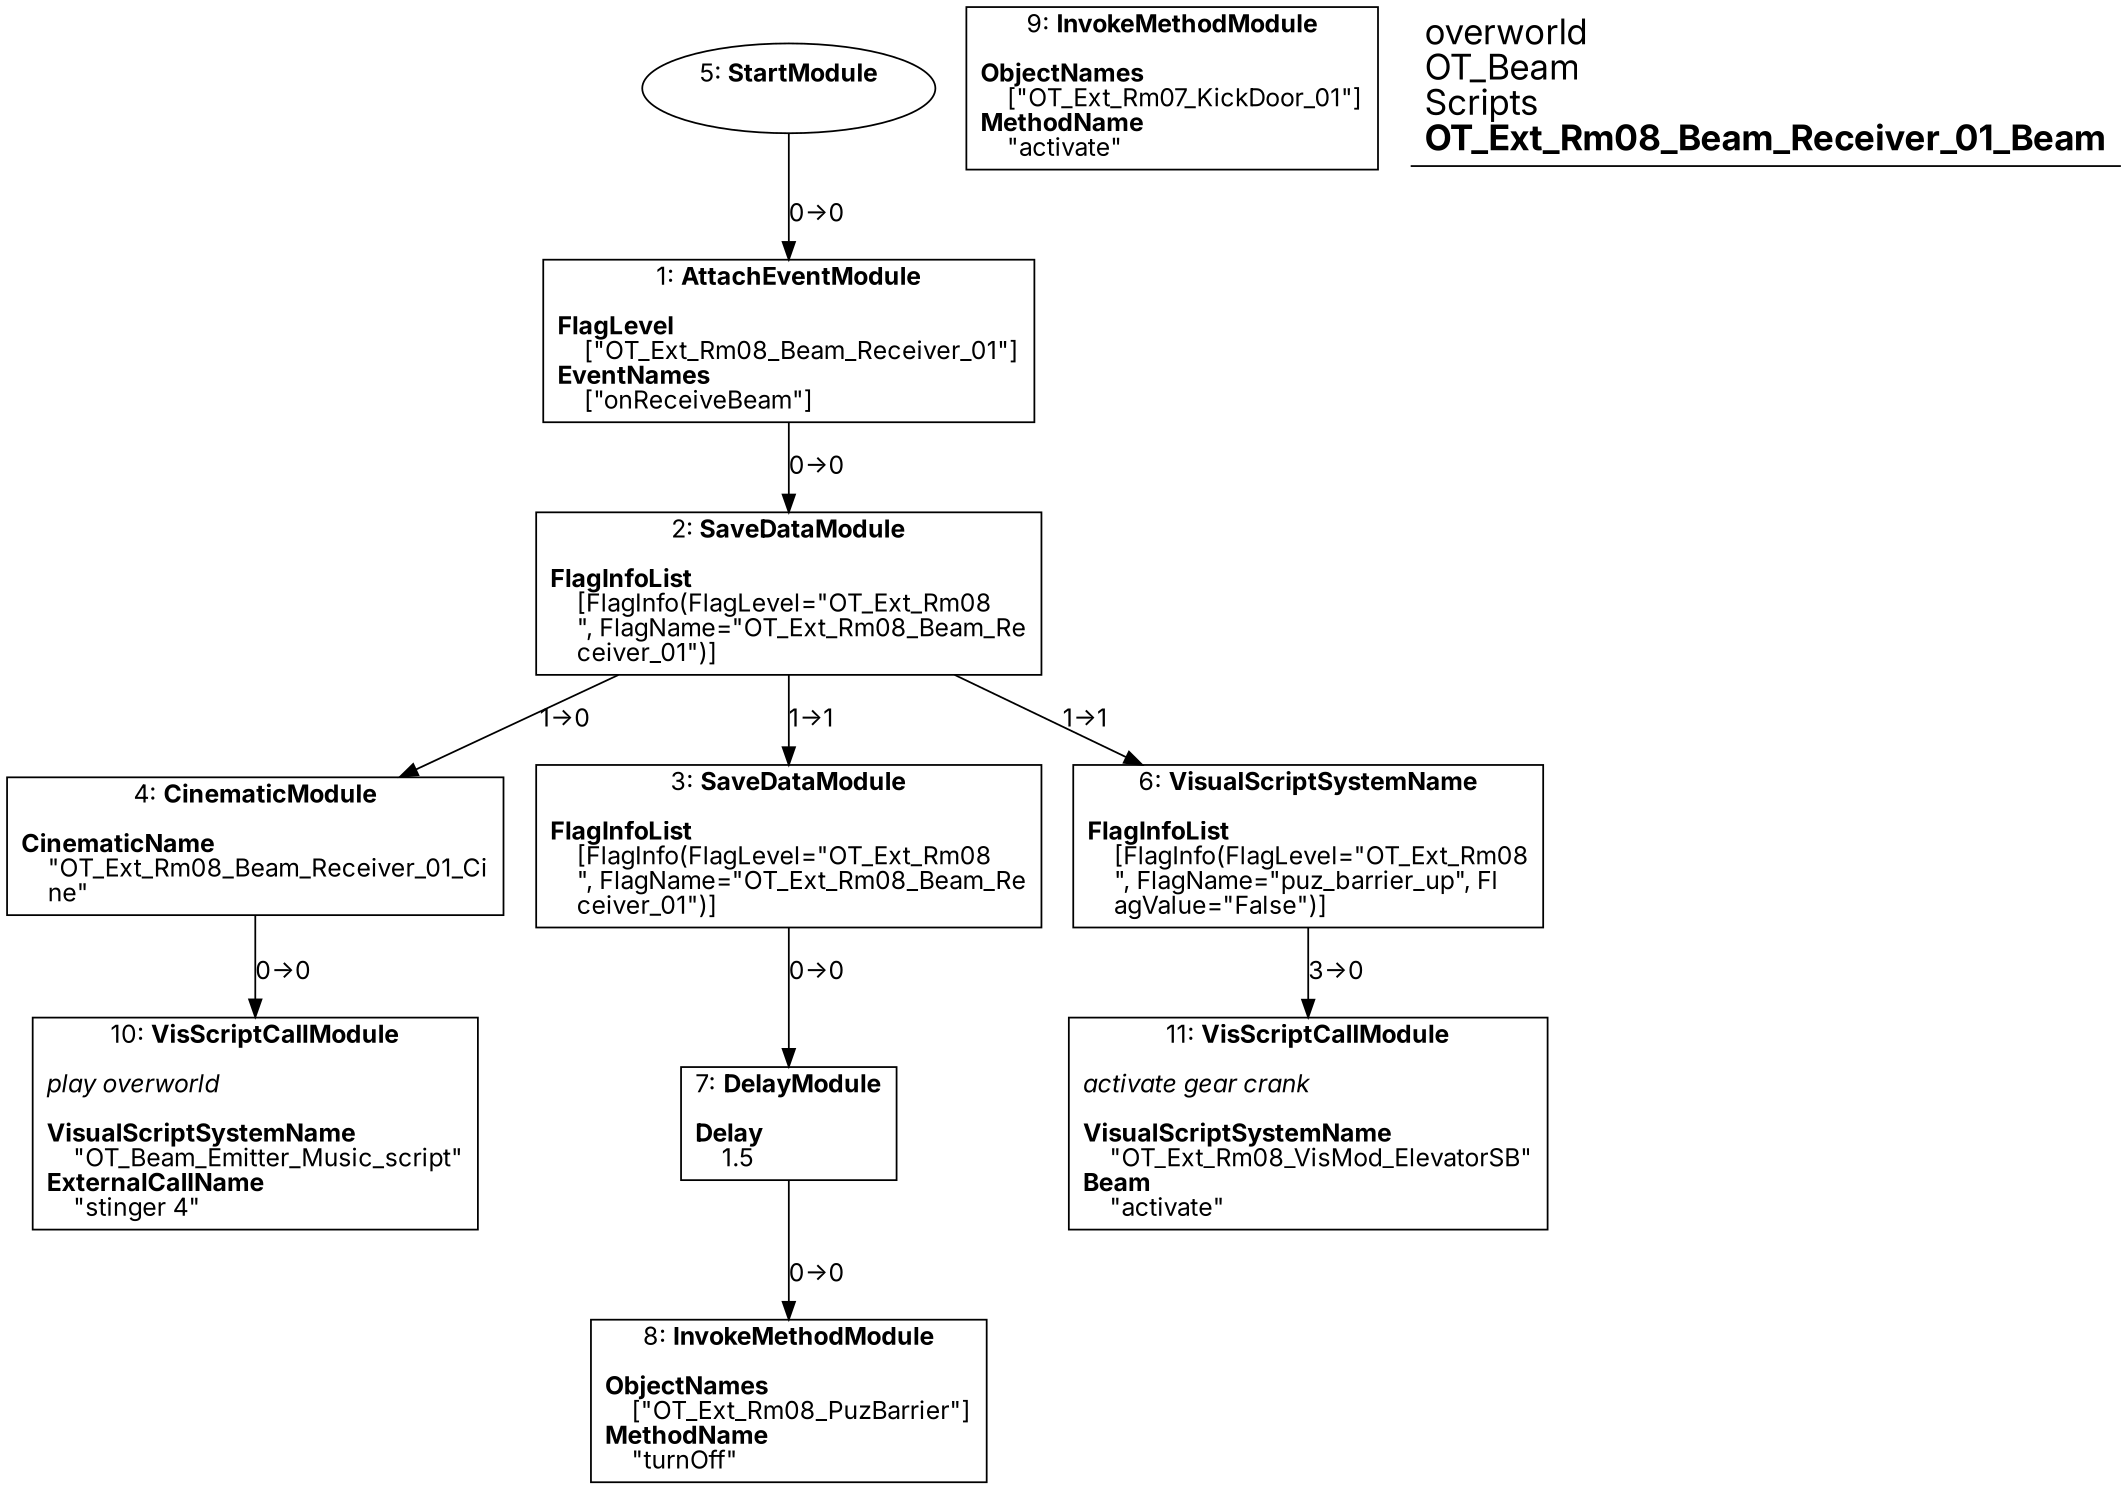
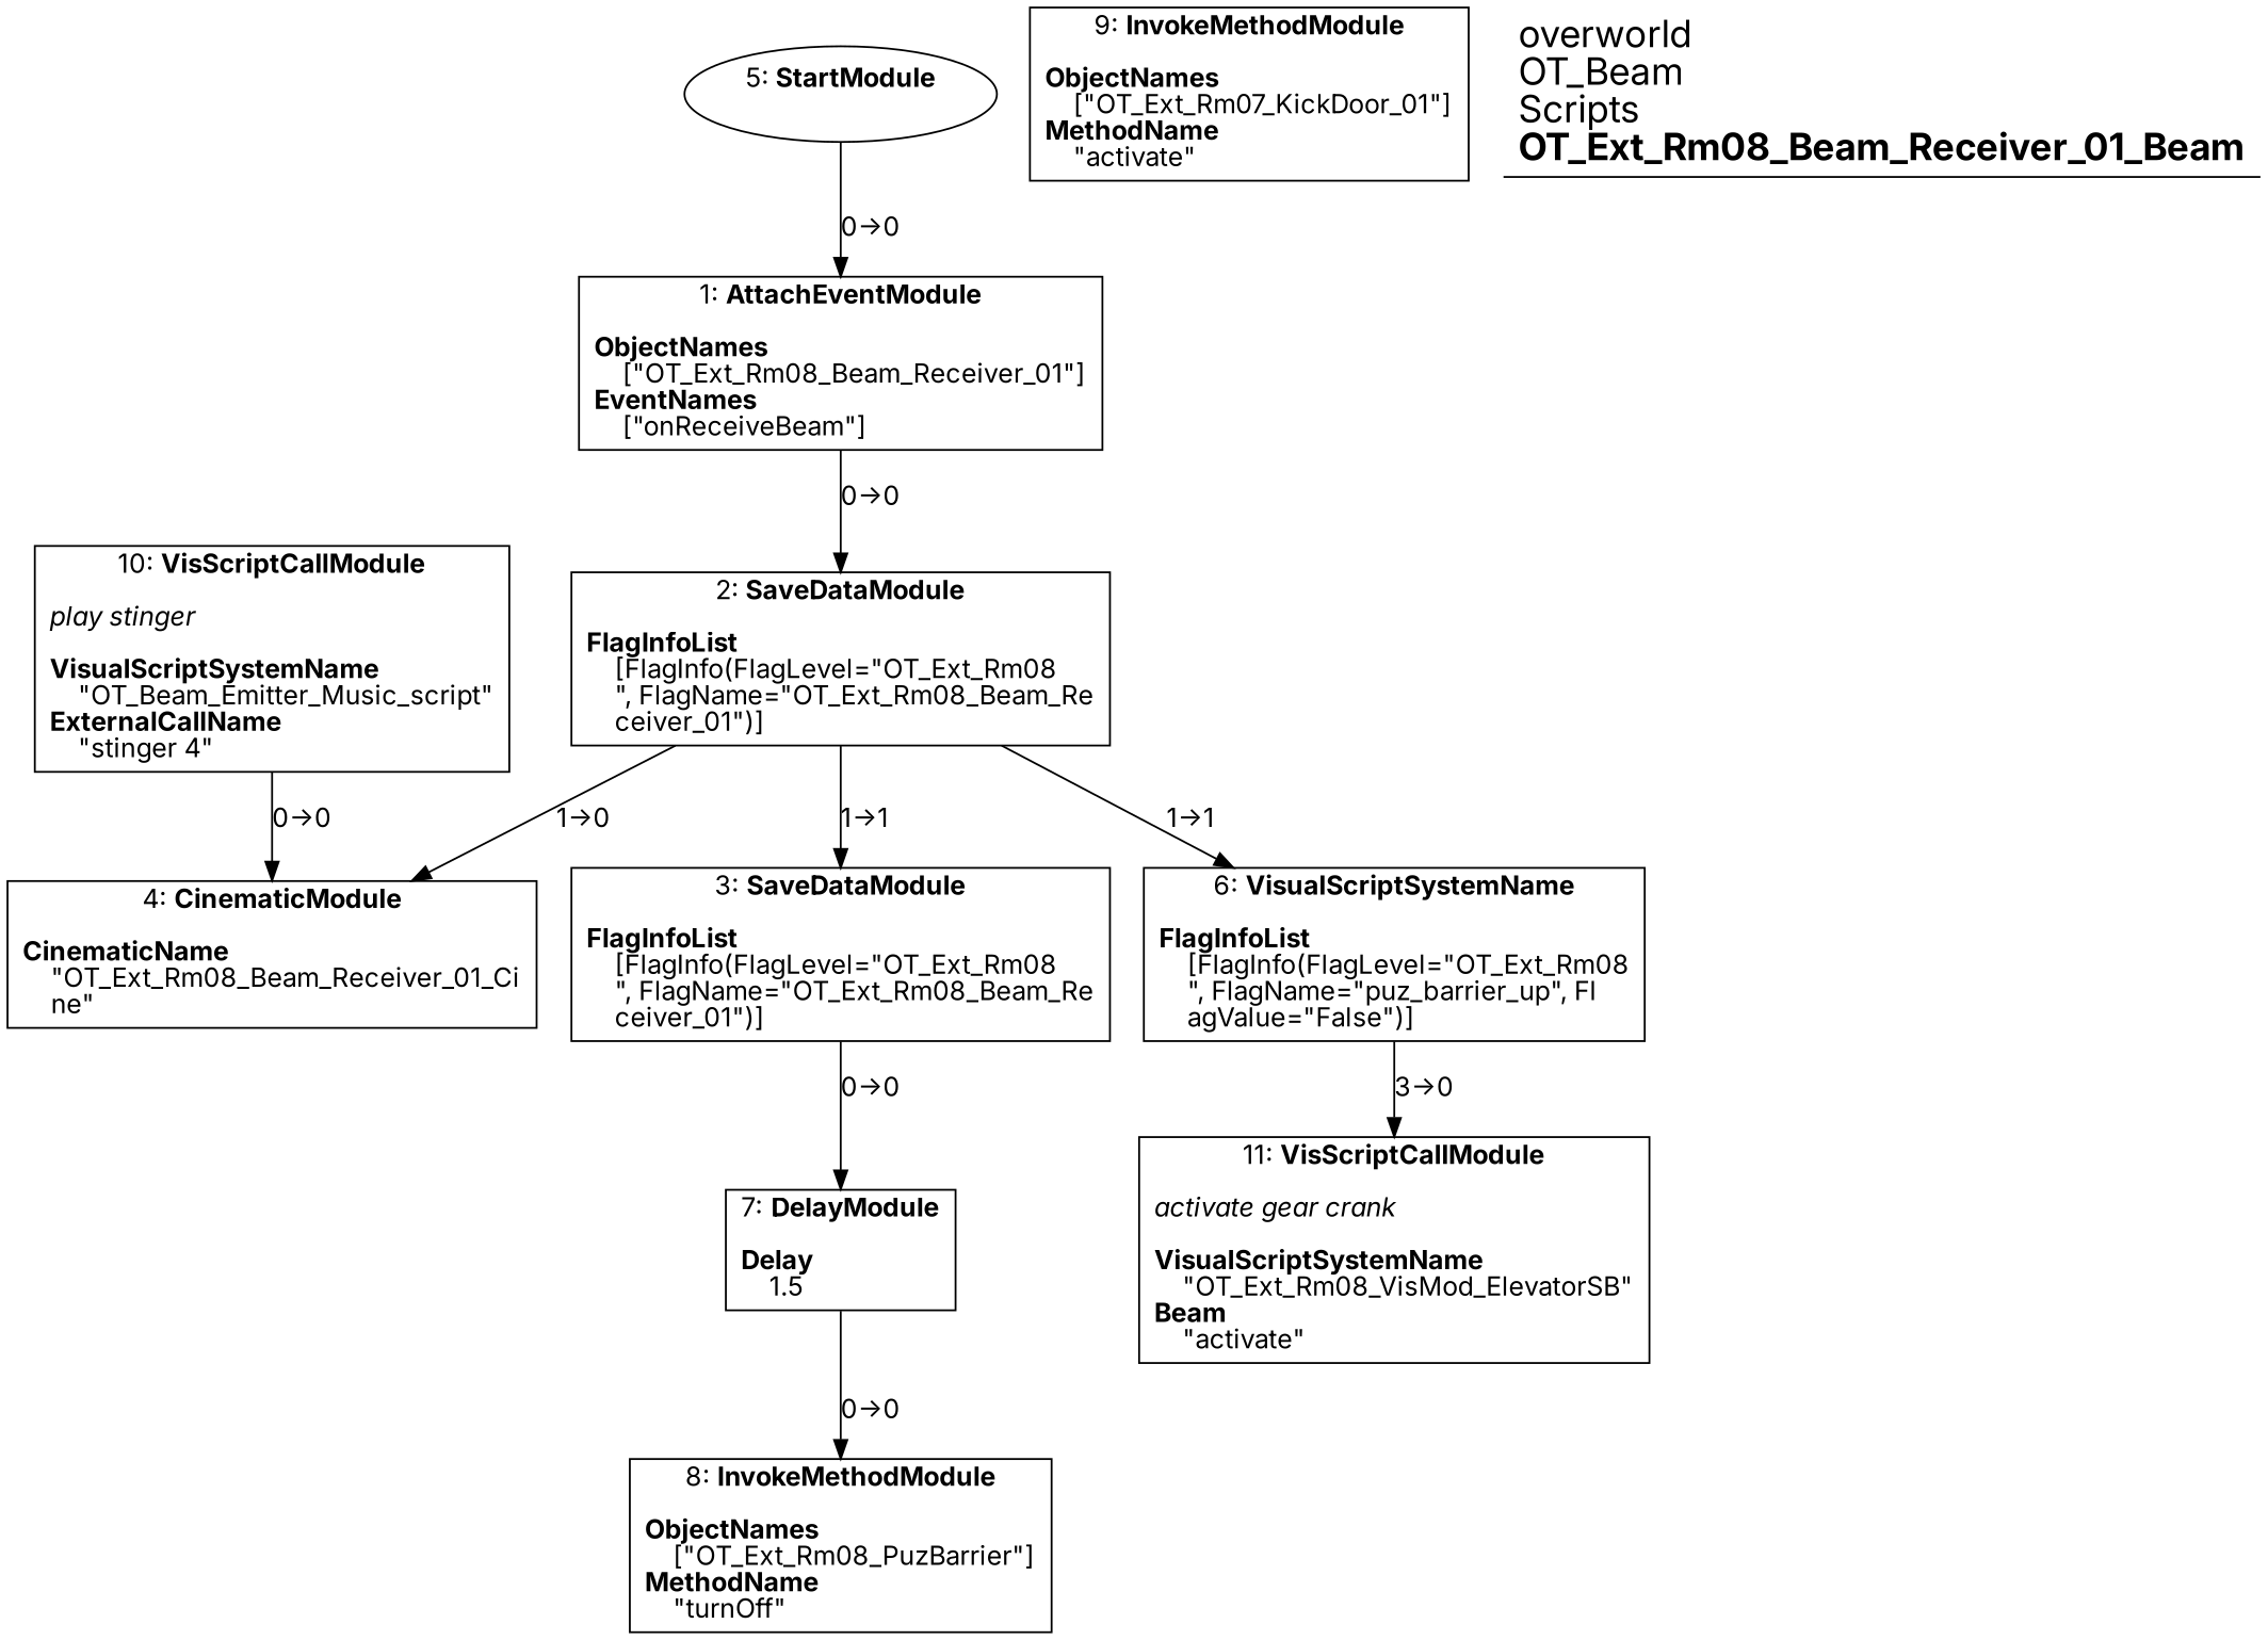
  digraph {
    fontname=Inter
    splines=spline
    node [fontname=Inter shape=box]
    edge [fontname=Inter]
-   n1 [label=<1: <b>AttachEventModule</b><br/><br/><b>FlagLevel</b><br align="left"/>    [&quot;OT_Ext_Rm08_Beam_Receiver_01&quot;]<br align="left"/><b>EventNames</b><br align="left"/>    [&quot;onReceiveBeam&quot;]<br align="left"/>>]
+   n1 [label=<1: <b>AttachEventModule</b><br/><br/><b>ObjectNames</b><br align="left"/>    [&quot;OT_Ext_Rm08_Beam_Receiver_01&quot;]<br align="left"/><b>EventNames</b><br align="left"/>    [&quot;onReceiveBeam&quot;]<br align="left"/>>]
    n2 [label=<2: <b>SaveDataModule</b><br/><br/><b>FlagInfoList</b><br align="left"/>    [FlagInfo(FlagLevel=&quot;OT_Ext_Rm08<br align="left"/>    &quot;, FlagName=&quot;OT_Ext_Rm08_Beam_Re<br align="left"/>    ceiver_01&quot;)]<br align="left"/>>]
    n3 [label=<4: <b>CinematicModule</b><br/><br/><b>CinematicName</b><br align="left"/>    &quot;OT_Ext_Rm08_Beam_Receiver_01_Ci<br align="left"/>    ne&quot;<br align="left"/>>]
    n4 [label=<3: <b>SaveDataModule</b><br/><br/><b>FlagInfoList</b><br align="left"/>    [FlagInfo(FlagLevel=&quot;OT_Ext_Rm08<br align="left"/>    &quot;, FlagName=&quot;OT_Ext_Rm08_Beam_Re<br align="left"/>    ceiver_01&quot;)]<br align="left"/>>]
    n5 [label=<6: <b>VisualScriptSystemName</b><br/><br/><b>FlagInfoList</b><br align="left"/>    [FlagInfo(FlagLevel=&quot;OT_Ext_Rm08<br align="left"/>    &quot;, FlagName=&quot;puz_barrier_up&quot;, Fl<br align="left"/>    agValue=&quot;False&quot;)]<br align="left"/>>]
-   n6 [label=<10: <b>VisScriptCallModule</b><br/><br/><i>play overworld<br align="left"/></i><br align="left"/><b>VisualScriptSystemName</b><br align="left"/>    &quot;OT_Beam_Emitter_Music_script&quot;<br align="left"/><b>ExternalCallName</b><br align="left"/>    &quot;stinger 4&quot;<br align="left"/>>]
+   n6 [label=<10: <b>VisScriptCallModule</b><br/><br/><i>play stinger<br align="left"/></i><br align="left"/><b>VisualScriptSystemName</b><br align="left"/>    &quot;OT_Beam_Emitter_Music_script&quot;<br align="left"/><b>ExternalCallName</b><br align="left"/>    &quot;stinger 4&quot;<br align="left"/>>]
    n7 [label=<7: <b>DelayModule</b><br/><br/><b>Delay</b><br align="left"/>    1.5<br align="left"/>>]
    n8 [label=<11: <b>VisScriptCallModule</b><br/><br/><i>activate gear crank<br align="left"/></i><br align="left"/><b>VisualScriptSystemName</b><br align="left"/>    &quot;OT_Ext_Rm08_VisMod_ElevatorSB&quot;<br align="left"/><b>Beam</b><br align="left"/>    &quot;activate&quot;<br align="left"/>>]
    n9 [label=<8: <b>InvokeMethodModule</b><br/><br/><b>ObjectNames</b><br align="left"/>    [&quot;OT_Ext_Rm08_PuzBarrier&quot;]<br align="left"/><b>MethodName</b><br align="left"/>    &quot;turnOff&quot;<br align="left"/>>]
    n10 [label=<5: <b>StartModule</b><br/><br/>> shape=oval]
    n11 [label=<9: <b>InvokeMethodModule</b><br/><br/><b>ObjectNames</b><br align="left"/>    [&quot;OT_Ext_Rm07_KickDoor_01&quot;]<br align="left"/><b>MethodName</b><br align="left"/>    &quot;activate&quot;<br align="left"/>>]
    n12 [label=<<font point-size="20">overworld<br align="left"/>OT_Beam<br align="left"/>Scripts<br align="left"/><b>OT_Ext_Rm08_Beam_Receiver_01_Beam</b><br align="left"/></font>> shape=underline]
    n1 -> n2 [label="0→0"]
    n2 -> n3 [label="1→0"]
    n2 -> n4 [label="1→1"]
    n2 -> n5 [label="1→1"]
-   n3 -> n6 [label="0→0"]
+   n6 -> n3 [label="0→0"]
    n4 -> n7 [label="0→0"]
    n5 -> n8 [label="3→0"]
    n7 -> n9 [label="0→0"]
    n10 -> n1 [label="0→0"]
  }
